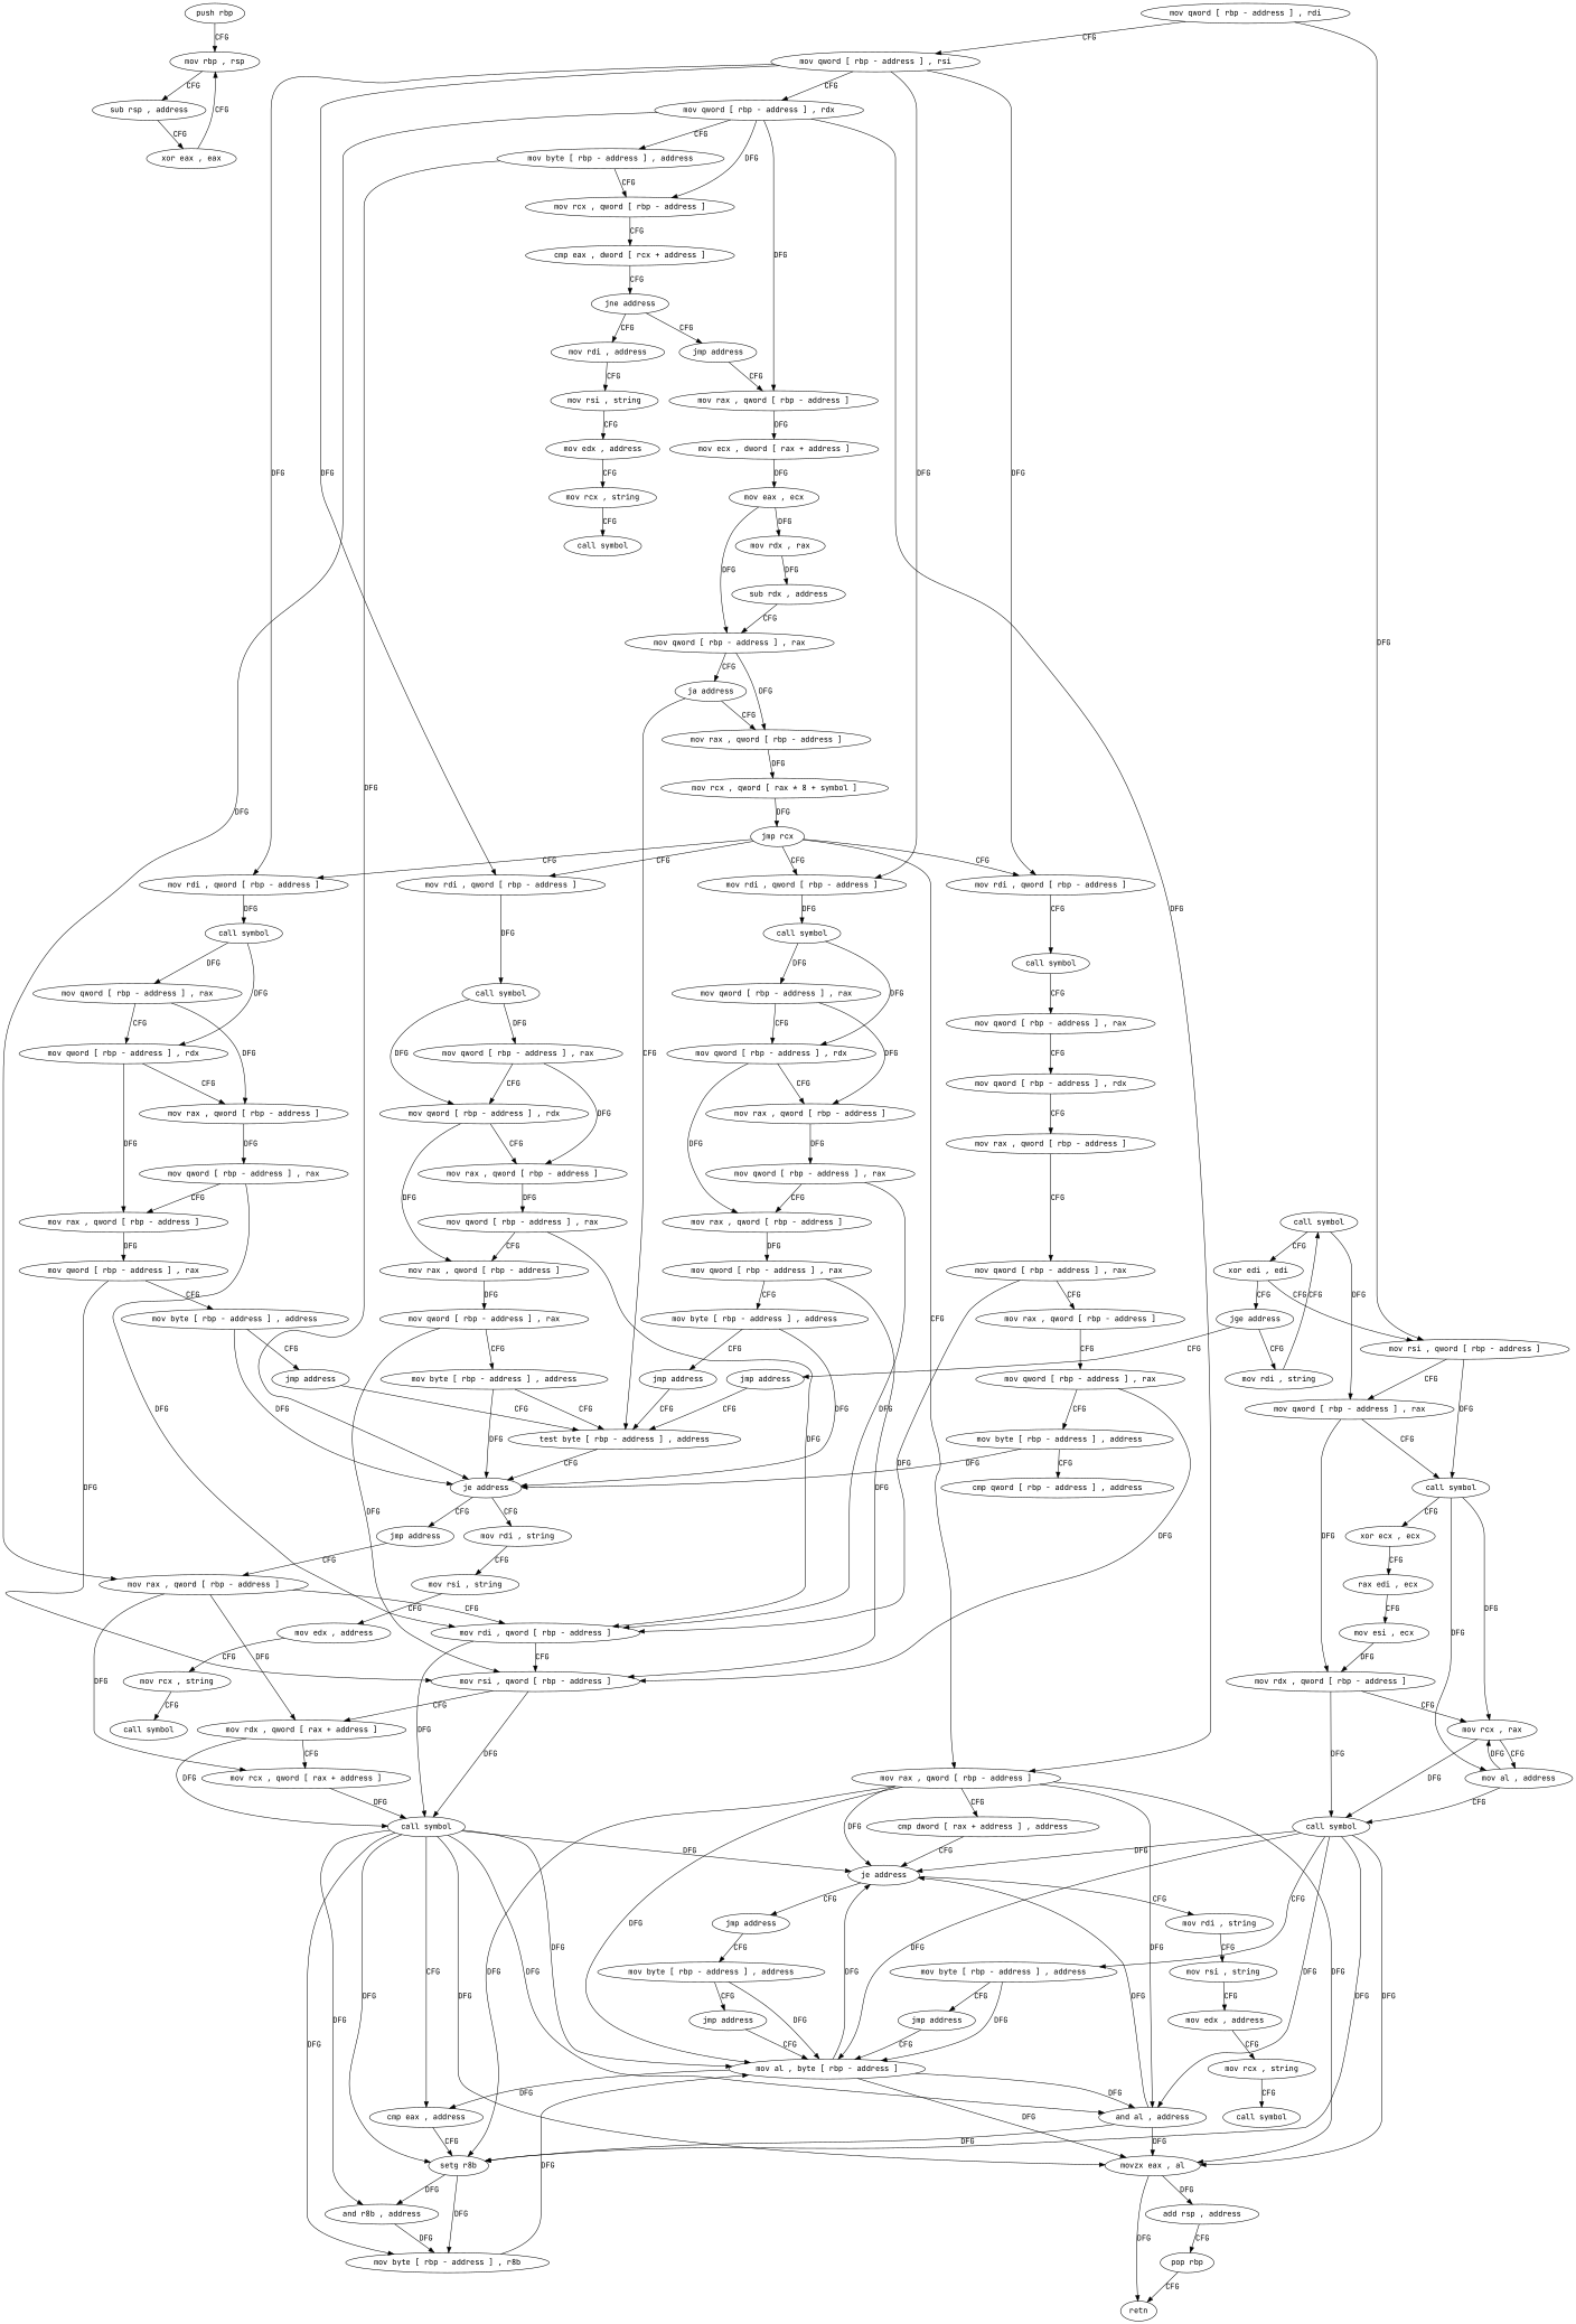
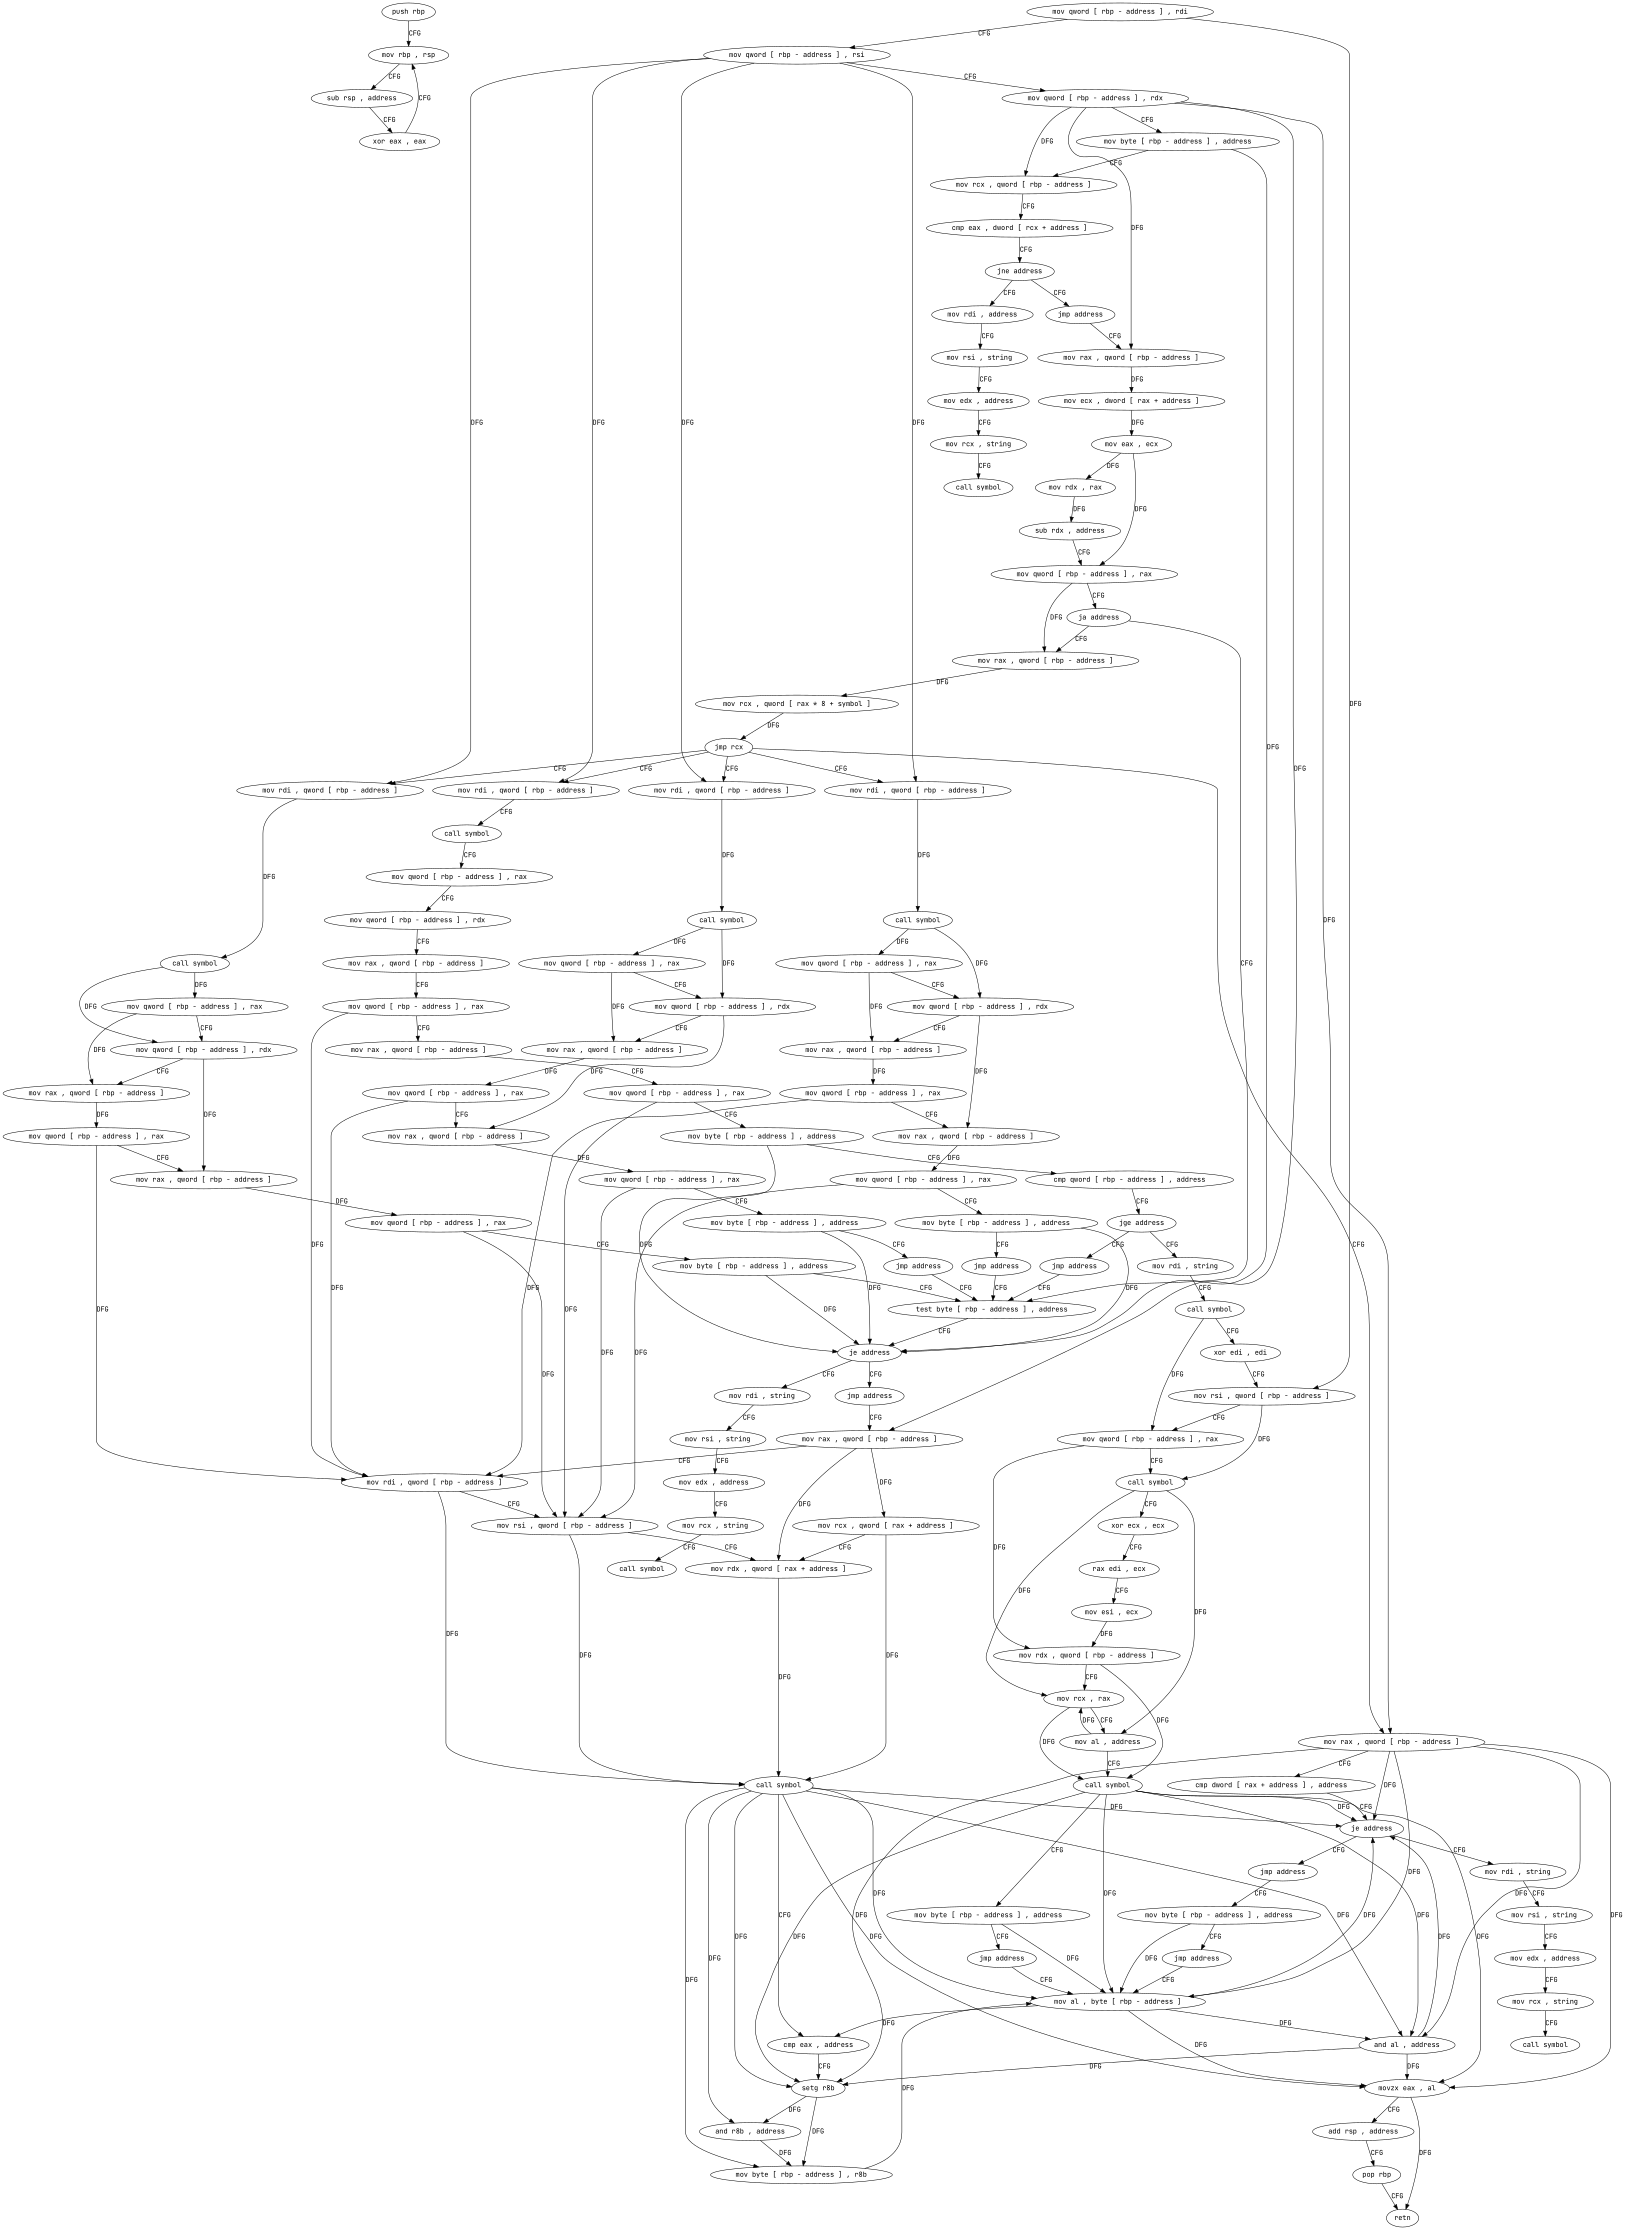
  digraph {
    fontname="JetBrains Mono"
    node [fontname="JetBrains Mono"]
    edge [fontname="JetBrains Mono"]
    n1 [label="push rbp"]
    n2 [label="mov rbp , rsp"]
    n3 [label="sub rsp , address"]
    n4 [label="xor eax , eax"]
    n5 [label="mov qword [ rbp - address ] , rdi"]
    n6 [label="mov qword [ rbp - address ] , rsi"]
    n7 [label="mov rsi , qword [ rbp - address ]"]
    n8 [label="mov qword [ rbp - address ] , rdx"]
    n9 [label="mov rdi , qword [ rbp - address ]"]
    n10 [label="mov rdi , qword [ rbp - address ]"]
    n11 [label="mov rdi , qword [ rbp - address ]"]
    n12 [label="mov rdi , qword [ rbp - address ]"]
    n13 [label="mov qword [ rbp - address ] , rax"]
    n14 [label="call symbol"]
    n15 [label="mov byte [ rbp - address ] , address"]
    n16 [label="mov rcx , qword [ rbp - address ]"]
    n17 [label="mov rax , qword [ rbp - address ]"]
    n18 [label="mov rax , qword [ rbp - address ]"]
    n19 [label="mov rax , qword [ rbp - address ]"]
    n20 [label="call symbol"]
    n21 [label="call symbol"]
    n22 [label="call symbol"]
    n23 [label="call symbol"]
    n24 [label="je address"]
    n25 [label="cmp eax , dword [ rcx + address ]"]
    n26 [label="mov ecx , dword [ rax + address ]"]
    n27 [label="cmp dword [ rax + address ] , address"]
    n28 [label="je address"]
    n29 [label="setg r8b"]
    n30 [label="mov al , byte [ rbp - address ]"]
    n31 [label="and al , address"]
    n32 [label="movzx eax , al"]
    n33 [label="mov rdi , qword [ rbp - address ]"]
    n34 [label="mov rdx , qword [ rax + address ]"]
    n35 [label="mov rcx , qword [ rax + address ]"]
    n36 [label="mov rdi , string"]
    n37 [label="jmp address"]
    n38 [label="jne address"]
    n39 [label="mov rdi , address"]
    n40 [label="jmp address"]
    n41 [label="mov rsi , string"]
    n42 [label="mov edx , address"]
    n43 [label="mov rcx , string"]
    n44 [label="call symbol"]
    n45 [label="mov eax , ecx"]
    n46 [label="mov rdx , rax"]
    n47 [label="mov qword [ rbp - address ] , rax"]
    n48 [label="sub rdx , address"]
    n49 [label="ja address"]
    n50 [label="mov rax , qword [ rbp - address ]"]
    n51 [label="test byte [ rbp - address ] , address"]
    n52 [label="mov rcx , qword [ rax * 8 + symbol ]"]
    n53 [label="jmp rcx"]
    n54 [label="mov rsi , string"]
    n55 [label="mov edx , address"]
    n56 [label="mov rdi , string"]
    n57 [label="jmp address"]
    n58 [label="and r8b , address"]
    n59 [label="mov byte [ rbp - address ] , r8b"]
    n60 [label="cmp eax , address"]
    n61 [label="add rsp , address"]
    n62 [label=retn]
    n63 [label="mov qword [ rbp - address ] , rax"]
    n64 [label="mov qword [ rbp - address ] , rdx"]
    n65 [label="mov qword [ rbp - address ] , rax"]
    n66 [label="mov qword [ rbp - address ] , rax"]
    n67 [label="mov qword [ rbp - address ] , rdx"]
    n68 [label="mov qword [ rbp - address ] , rax"]
    n69 [label="mov qword [ rbp - address ] , rdx"]
    n70 [label="mov rcx , string"]
    n71 [label="call symbol"]
    n72 [label="mov rsi , qword [ rbp - address ]"]
    n73 [label="call symbol"]
    n74 [label="mov rsi , string"]
    n75 [label="mov byte [ rbp - address ] , address"]
    n76 [label="mov edx , address"]
    n77 [label="jmp address"]
    n78 [label="mov rax , qword [ rbp - address ]"]
    n79 [label="mov rax , qword [ rbp - address ]"]
    n80 [label="mov qword [ rbp - address ] , rax"]
    n81 [label="mov qword [ rbp - address ] , rax"]
    n82 [label="mov byte [ rbp - address ] , address"]
    n83 [label="jmp address"]
    n84 [label="mov qword [ rbp - address ] , rdx"]
    n85 [label="mov rax , qword [ rbp - address ]"]
    n86 [label="mov qword [ rbp - address ] , rax"]
    n87 [label="mov rax , qword [ rbp - address ]"]
    n88 [label="mov qword [ rbp - address ] , rax"]
    n89 [label="mov byte [ rbp - address ] , address"]
    n90 [label="cmp qword [ rbp - address ] , address"]
    n91 [label="jge address"]
    n92 [label="jmp address"]
    n93 [label="mov rdi , string"]
    n94 [label="call symbol"]
    n95 [label="xor edi , edi"]
    n96 [label="mov rax , qword [ rbp - address ]"]
    n97 [label="mov rax , qword [ rbp - address ]"]
    n98 [label="mov qword [ rbp - address ] , rax"]
    n99 [label="mov qword [ rbp - address ] , rax"]
    n100 [label="mov byte [ rbp - address ] , address"]
    n101 [label="jmp address"]
    n102 [label="mov rax , qword [ rbp - address ]"]
    n103 [label="mov rax , qword [ rbp - address ]"]
    n104 [label="mov qword [ rbp - address ] , rax"]
    n105 [label="mov qword [ rbp - address ] , rax"]
    n106 [label="mov byte [ rbp - address ] , address"]
    n107 [label="mov rcx , string"]
    n108 [label="call symbol"]
    n109 [label="mov rdx , qword [ rbp - address ]"]
    n110 [label="xor ecx , ecx"]
    n111 [label="mov rcx , rax"]
    n112 [label="mov al , address"]
    n113 [label="call symbol"]
    n114 [label="rax edi , ecx"]
    n115 [label="mov esi , ecx"]
    n116 [label="mov byte [ rbp - address ] , address"]
    n117 [label="jmp address"]
    n118 [label="pop rbp"]
    n1 -> n2 [label=CFG]
    n2 -> n3 [label=CFG]
    n3 -> n4 [label=CFG]
    n4 -> n2 [label=CFG]
    n5 -> n6 [label=CFG]
    n5 -> n7 [label=DFG]
    n6 -> n8 [label=CFG]
    n6 -> n9 [label=DFG]
    n6 -> n10 [label=DFG]
    n6 -> n11 [label=DFG]
    n6 -> n12 [label=DFG]
    n7 -> n13 [label=CFG]
    n7 -> n14 [label=DFG]
    n8 -> n15 [label=CFG]
    n8 -> n16 [label=DFG]
    n8 -> n17 [label=DFG]
    n8 -> n18 [label=DFG]
    n8 -> n19 [label=DFG]
    n9 -> n20 [label=DFG]
    n10 -> n21 [label=CFG]
    n11 -> n22 [label=DFG]
    n12 -> n23 [label=DFG]
    n13 -> n14 [label=CFG]
    n13 -> n109 [label=DFG]
    n14 -> n110 [label=CFG]
    n14 -> n111 [label=DFG]
    n14 -> n112 [label=DFG]
    n15 -> n16 [label=CFG]
    n15 -> n24 [label=DFG]
    n16 -> n25 [label=CFG]
    n17 -> n26 [label=DFG]
    n18 -> n27 [label=CFG]
    n18 -> n28 [label=DFG]
    n18 -> n29 [label=DFG]
    n18 -> n30 [label=DFG]
    n18 -> n31 [label=DFG]
    n18 -> n32 [label=DFG]
    n19 -> n33 [label=CFG]
    n19 -> n34 [label=DFG]
    n19 -> n35 [label=DFG]
    n20 -> n63 [label=DFG]
    n20 -> n64 [label=DFG]
    n21 -> n65 [label=CFG]
    n22 -> n66 [label=DFG]
    n22 -> n67 [label=DFG]
    n23 -> n68 [label=DFG]
    n23 -> n69 [label=DFG]
    n24 -> n36 [label=CFG]
    n24 -> n37 [label=CFG]
    n25 -> n38 [label=CFG]
    n26 -> n45 [label=DFG]
    n27 -> n28 [label=CFG]
    n28 -> n56 [label=CFG]
    n28 -> n57 [label=CFG]
    n29 -> n58 [label=DFG]
    n29 -> n59 [label=DFG]
    n30 -> n28 [label=DFG]
    n30 -> n31 [label=DFG]
    n30 -> n32 [label=DFG]
    n30 -> n60 [label=DFG]
    n31 -> n28 [label=DFG]
    n31 -> n29 [label=DFG]
    n31 -> n32 [label=DFG]
-   n32 -> n61 [label=DFG]
+   n32 -> n61 [label=CFG]
    n32 -> n62 [label=DFG]
    n33 -> n72 [label=CFG]
    n33 -> n73 [label=DFG]
-   n34 -> n35 [label=CFG]
+   n35 -> n34 [label=CFG]
    n34 -> n73 [label=DFG]
    n35 -> n73 [label=DFG]
    n36 -> n54 [label=CFG]
    n37 -> n19 [label=CFG]
    n38 -> n39 [label=CFG]
    n38 -> n40 [label=CFG]
    n39 -> n41 [label=CFG]
    n40 -> n17 [label=CFG]
    n41 -> n42 [label=CFG]
    n42 -> n43 [label=CFG]
    n43 -> n44 [label=CFG]
    n45 -> n46 [label=DFG]
    n45 -> n47 [label=DFG]
    n46 -> n48 [label=DFG]
    n47 -> n49 [label=CFG]
    n47 -> n50 [label=DFG]
    n48 -> n47 [label=CFG]
    n49 -> n50 [label=CFG]
    n49 -> n51 [label=CFG]
    n50 -> n52 [label=DFG]
    n51 -> n24 [label=CFG]
    n52 -> n53 [label=DFG]
    n53 -> n9 [label=CFG]
    n53 -> n10 [label=CFG]
    n53 -> n11 [label=CFG]
    n53 -> n12 [label=CFG]
    n53 -> n18 [label=CFG]
    n54 -> n55 [label=CFG]
    n55 -> n70 [label=CFG]
    n56 -> n74 [label=CFG]
    n57 -> n75 [label=CFG]
    n58 -> n59 [label=DFG]
    n59 -> n30 [label=DFG]
    n60 -> n29 [label=CFG]
    n61 -> n118 [label=CFG]
    n63 -> n64 [label=CFG]
    n63 -> n78 [label=DFG]
    n64 -> n78 [label=CFG]
    n64 -> n79 [label=DFG]
    n65 -> n84 [label=CFG]
    n66 -> n67 [label=CFG]
    n66 -> n96 [label=DFG]
    n67 -> n96 [label=CFG]
    n67 -> n97 [label=DFG]
    n68 -> n69 [label=CFG]
    n68 -> n102 [label=DFG]
    n69 -> n102 [label=CFG]
    n69 -> n103 [label=DFG]
    n70 -> n71 [label=CFG]
    n72 -> n34 [label=CFG]
    n72 -> n73 [label=DFG]
    n73 -> n28 [label=DFG]
    n73 -> n29 [label=DFG]
    n73 -> n30 [label=DFG]
    n73 -> n31 [label=DFG]
    n73 -> n32 [label=DFG]
    n73 -> n58 [label=DFG]
    n73 -> n59 [label=DFG]
    n73 -> n60 [label=CFG]
    n74 -> n76 [label=CFG]
    n75 -> n30 [label=DFG]
    n75 -> n77 [label=CFG]
    n76 -> n107 [label=CFG]
    n77 -> n30 [label=CFG]
    n78 -> n80 [label=DFG]
    n79 -> n81 [label=DFG]
    n80 -> n33 [label=DFG]
    n80 -> n79 [label=CFG]
    n81 -> n72 [label=DFG]
    n81 -> n82 [label=CFG]
    n82 -> n24 [label=DFG]
    n82 -> n83 [label=CFG]
    n83 -> n51 [label=CFG]
    n84 -> n85 [label=CFG]
    n85 -> n86 [label=CFG]
    n86 -> n33 [label=DFG]
    n86 -> n87 [label=CFG]
    n87 -> n88 [label=CFG]
    n88 -> n72 [label=DFG]
    n88 -> n89 [label=CFG]
    n89 -> n24 [label=DFG]
    n89 -> n90 [label=CFG]
-   n95 -> n91 [label=CFG]
+   n90 -> n91 [label=CFG]
    n91 -> n92 [label=CFG]
    n91 -> n93 [label=CFG]
    n92 -> n51 [label=CFG]
    n93 -> n94 [label=CFG]
    n94 -> n13 [label=DFG]
    n94 -> n95 [label=CFG]
    n95 -> n7 [label=CFG]
    n96 -> n98 [label=DFG]
    n97 -> n99 [label=DFG]
    n98 -> n33 [label=DFG]
    n98 -> n97 [label=CFG]
    n99 -> n72 [label=DFG]
    n99 -> n100 [label=CFG]
    n100 -> n24 [label=DFG]
    n100 -> n101 [label=CFG]
    n101 -> n51 [label=CFG]
    n102 -> n104 [label=DFG]
    n103 -> n105 [label=DFG]
    n104 -> n33 [label=DFG]
    n104 -> n103 [label=CFG]
    n105 -> n72 [label=DFG]
    n105 -> n106 [label=CFG]
    n106 -> n24 [label=DFG]
    n106 -> n51 [label=CFG]
    n107 -> n108 [label=CFG]
    n109 -> n111 [label=CFG]
    n109 -> n113 [label=DFG]
    n110 -> n114 [label=CFG]
    n111 -> n112 [label=CFG]
    n111 -> n113 [label=DFG]
    n112 -> n111 [label=DFG]
    n112 -> n113 [label=CFG]
    n113 -> n28 [label=DFG]
    n113 -> n29 [label=DFG]
    n113 -> n30 [label=DFG]
    n113 -> n31 [label=DFG]
    n113 -> n32 [label=DFG]
    n113 -> n116 [label=CFG]
    n114 -> n115 [label=CFG]
    n115 -> n109 [label=DFG]
    n116 -> n30 [label=DFG]
    n116 -> n117 [label=CFG]
    n117 -> n30 [label=CFG]
    n118 -> n62 [label=CFG]
  }
